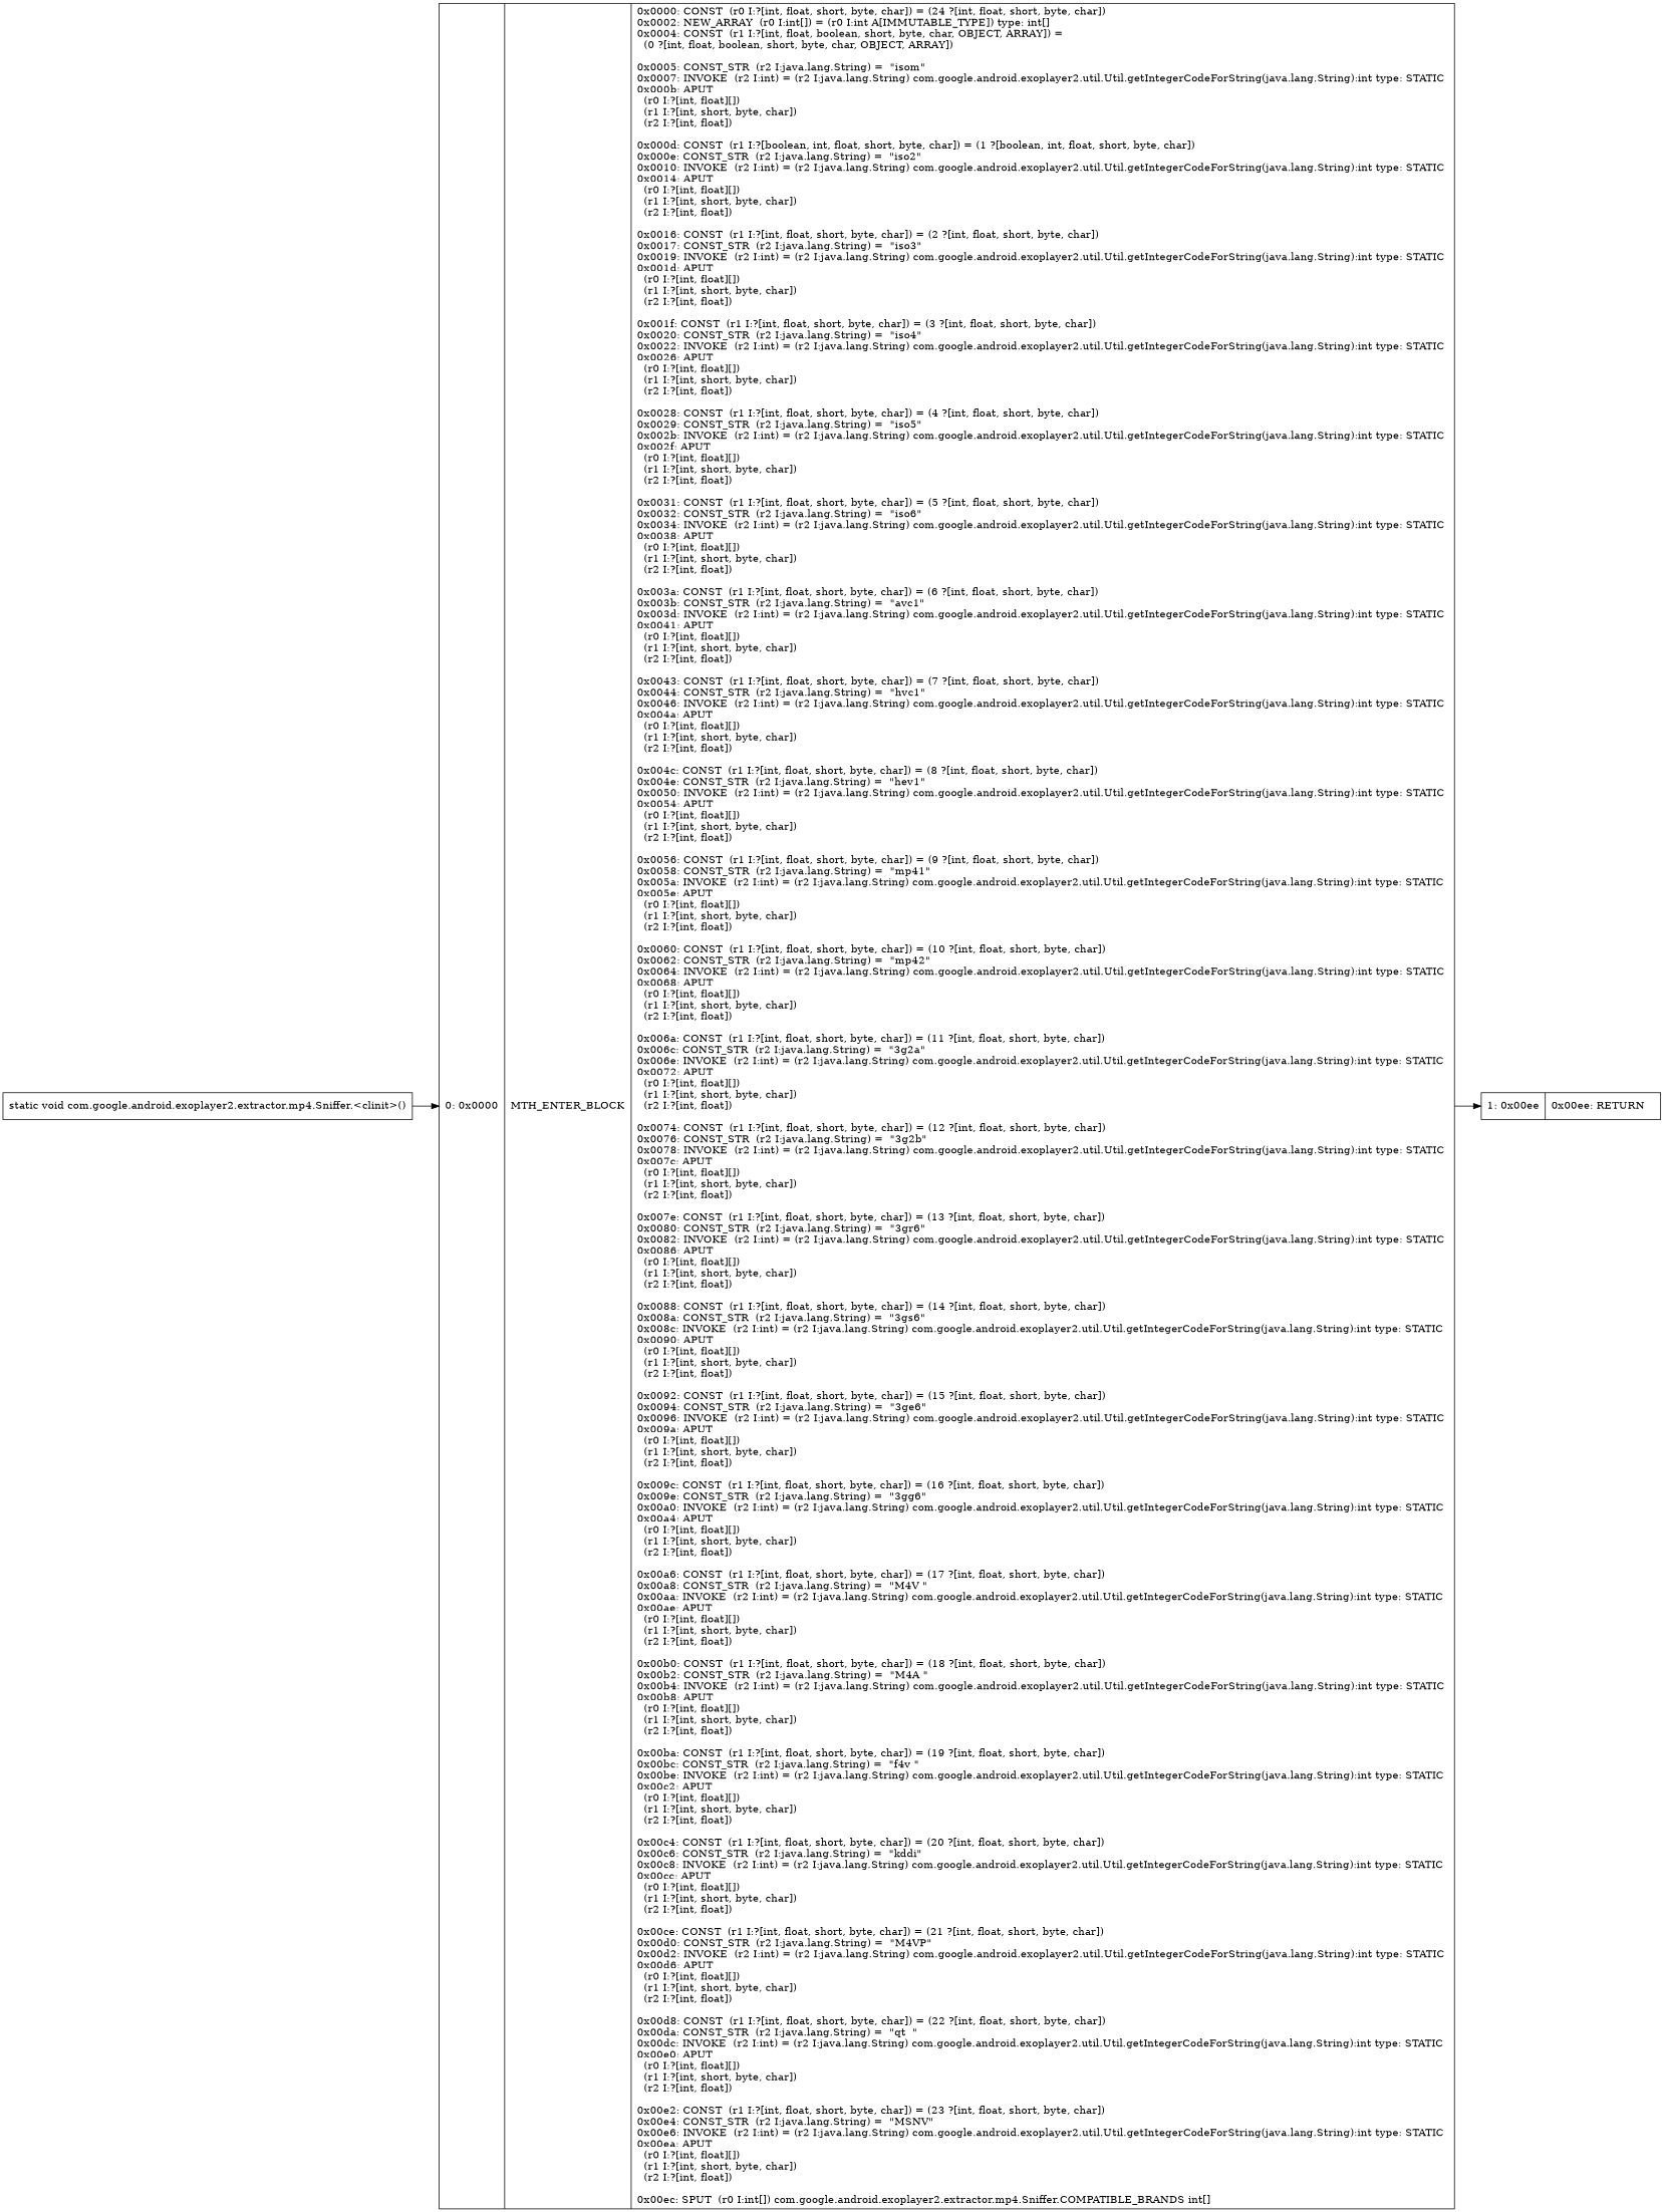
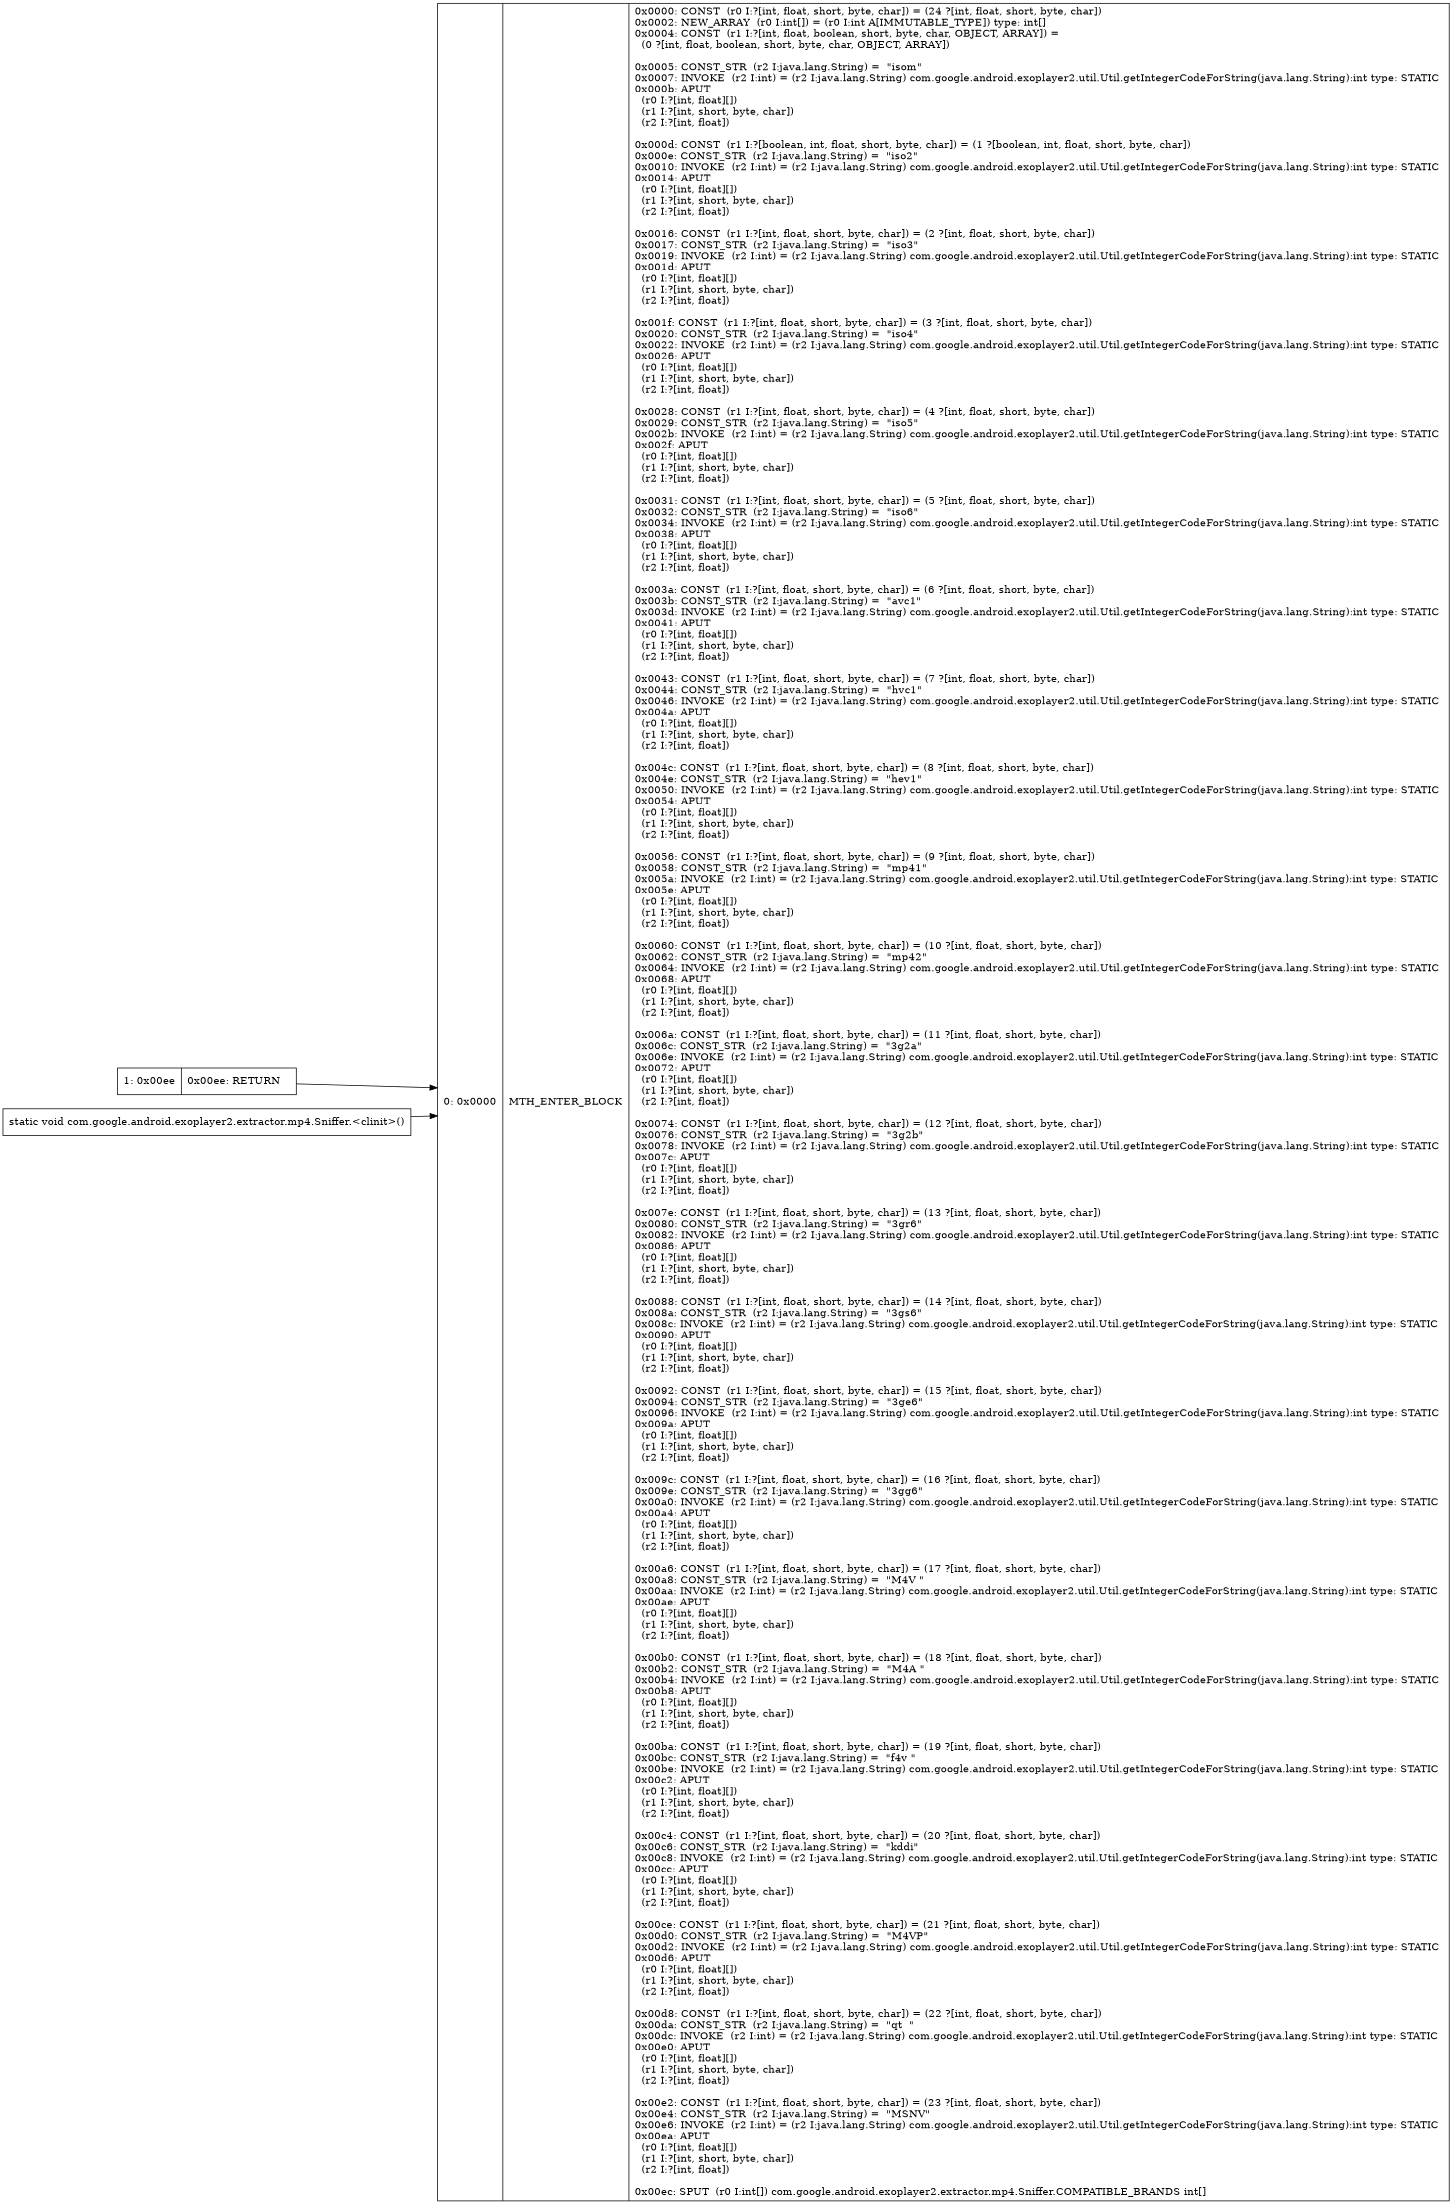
  digraph {
    rankdir=LR
    node [shape=record]
    n1 [label="{0\:\ 0x0000|MTH_ENTER_BLOCK\l|0x0000: CONST  (r0 I:?[int, float, short, byte, char]) = (24 ?[int, float, short, byte, char]) \l0x0002: NEW_ARRAY  (r0 I:int[]) = (r0 I:int A[IMMUTABLE_TYPE]) type: int[] \l0x0004: CONST  (r1 I:?[int, float, boolean, short, byte, char, OBJECT, ARRAY]) = \l  (0 ?[int, float, boolean, short, byte, char, OBJECT, ARRAY])\l \l0x0005: CONST_STR  (r2 I:java.lang.String) =  \"isom\" \l0x0007: INVOKE  (r2 I:int) = (r2 I:java.lang.String) com.google.android.exoplayer2.util.Util.getIntegerCodeForString(java.lang.String):int type: STATIC \l0x000b: APUT  \l  (r0 I:?[int, float][])\l  (r1 I:?[int, short, byte, char])\l  (r2 I:?[int, float])\l \l0x000d: CONST  (r1 I:?[boolean, int, float, short, byte, char]) = (1 ?[boolean, int, float, short, byte, char]) \l0x000e: CONST_STR  (r2 I:java.lang.String) =  \"iso2\" \l0x0010: INVOKE  (r2 I:int) = (r2 I:java.lang.String) com.google.android.exoplayer2.util.Util.getIntegerCodeForString(java.lang.String):int type: STATIC \l0x0014: APUT  \l  (r0 I:?[int, float][])\l  (r1 I:?[int, short, byte, char])\l  (r2 I:?[int, float])\l \l0x0016: CONST  (r1 I:?[int, float, short, byte, char]) = (2 ?[int, float, short, byte, char]) \l0x0017: CONST_STR  (r2 I:java.lang.String) =  \"iso3\" \l0x0019: INVOKE  (r2 I:int) = (r2 I:java.lang.String) com.google.android.exoplayer2.util.Util.getIntegerCodeForString(java.lang.String):int type: STATIC \l0x001d: APUT  \l  (r0 I:?[int, float][])\l  (r1 I:?[int, short, byte, char])\l  (r2 I:?[int, float])\l \l0x001f: CONST  (r1 I:?[int, float, short, byte, char]) = (3 ?[int, float, short, byte, char]) \l0x0020: CONST_STR  (r2 I:java.lang.String) =  \"iso4\" \l0x0022: INVOKE  (r2 I:int) = (r2 I:java.lang.String) com.google.android.exoplayer2.util.Util.getIntegerCodeForString(java.lang.String):int type: STATIC \l0x0026: APUT  \l  (r0 I:?[int, float][])\l  (r1 I:?[int, short, byte, char])\l  (r2 I:?[int, float])\l \l0x0028: CONST  (r1 I:?[int, float, short, byte, char]) = (4 ?[int, float, short, byte, char]) \l0x0029: CONST_STR  (r2 I:java.lang.String) =  \"iso5\" \l0x002b: INVOKE  (r2 I:int) = (r2 I:java.lang.String) com.google.android.exoplayer2.util.Util.getIntegerCodeForString(java.lang.String):int type: STATIC \l0x002f: APUT  \l  (r0 I:?[int, float][])\l  (r1 I:?[int, short, byte, char])\l  (r2 I:?[int, float])\l \l0x0031: CONST  (r1 I:?[int, float, short, byte, char]) = (5 ?[int, float, short, byte, char]) \l0x0032: CONST_STR  (r2 I:java.lang.String) =  \"iso6\" \l0x0034: INVOKE  (r2 I:int) = (r2 I:java.lang.String) com.google.android.exoplayer2.util.Util.getIntegerCodeForString(java.lang.String):int type: STATIC \l0x0038: APUT  \l  (r0 I:?[int, float][])\l  (r1 I:?[int, short, byte, char])\l  (r2 I:?[int, float])\l \l0x003a: CONST  (r1 I:?[int, float, short, byte, char]) = (6 ?[int, float, short, byte, char]) \l0x003b: CONST_STR  (r2 I:java.lang.String) =  \"avc1\" \l0x003d: INVOKE  (r2 I:int) = (r2 I:java.lang.String) com.google.android.exoplayer2.util.Util.getIntegerCodeForString(java.lang.String):int type: STATIC \l0x0041: APUT  \l  (r0 I:?[int, float][])\l  (r1 I:?[int, short, byte, char])\l  (r2 I:?[int, float])\l \l0x0043: CONST  (r1 I:?[int, float, short, byte, char]) = (7 ?[int, float, short, byte, char]) \l0x0044: CONST_STR  (r2 I:java.lang.String) =  \"hvc1\" \l0x0046: INVOKE  (r2 I:int) = (r2 I:java.lang.String) com.google.android.exoplayer2.util.Util.getIntegerCodeForString(java.lang.String):int type: STATIC \l0x004a: APUT  \l  (r0 I:?[int, float][])\l  (r1 I:?[int, short, byte, char])\l  (r2 I:?[int, float])\l \l0x004c: CONST  (r1 I:?[int, float, short, byte, char]) = (8 ?[int, float, short, byte, char]) \l0x004e: CONST_STR  (r2 I:java.lang.String) =  \"hev1\" \l0x0050: INVOKE  (r2 I:int) = (r2 I:java.lang.String) com.google.android.exoplayer2.util.Util.getIntegerCodeForString(java.lang.String):int type: STATIC \l0x0054: APUT  \l  (r0 I:?[int, float][])\l  (r1 I:?[int, short, byte, char])\l  (r2 I:?[int, float])\l \l0x0056: CONST  (r1 I:?[int, float, short, byte, char]) = (9 ?[int, float, short, byte, char]) \l0x0058: CONST_STR  (r2 I:java.lang.String) =  \"mp41\" \l0x005a: INVOKE  (r2 I:int) = (r2 I:java.lang.String) com.google.android.exoplayer2.util.Util.getIntegerCodeForString(java.lang.String):int type: STATIC \l0x005e: APUT  \l  (r0 I:?[int, float][])\l  (r1 I:?[int, short, byte, char])\l  (r2 I:?[int, float])\l \l0x0060: CONST  (r1 I:?[int, float, short, byte, char]) = (10 ?[int, float, short, byte, char]) \l0x0062: CONST_STR  (r2 I:java.lang.String) =  \"mp42\" \l0x0064: INVOKE  (r2 I:int) = (r2 I:java.lang.String) com.google.android.exoplayer2.util.Util.getIntegerCodeForString(java.lang.String):int type: STATIC \l0x0068: APUT  \l  (r0 I:?[int, float][])\l  (r1 I:?[int, short, byte, char])\l  (r2 I:?[int, float])\l \l0x006a: CONST  (r1 I:?[int, float, short, byte, char]) = (11 ?[int, float, short, byte, char]) \l0x006c: CONST_STR  (r2 I:java.lang.String) =  \"3g2a\" \l0x006e: INVOKE  (r2 I:int) = (r2 I:java.lang.String) com.google.android.exoplayer2.util.Util.getIntegerCodeForString(java.lang.String):int type: STATIC \l0x0072: APUT  \l  (r0 I:?[int, float][])\l  (r1 I:?[int, short, byte, char])\l  (r2 I:?[int, float])\l \l0x0074: CONST  (r1 I:?[int, float, short, byte, char]) = (12 ?[int, float, short, byte, char]) \l0x0076: CONST_STR  (r2 I:java.lang.String) =  \"3g2b\" \l0x0078: INVOKE  (r2 I:int) = (r2 I:java.lang.String) com.google.android.exoplayer2.util.Util.getIntegerCodeForString(java.lang.String):int type: STATIC \l0x007c: APUT  \l  (r0 I:?[int, float][])\l  (r1 I:?[int, short, byte, char])\l  (r2 I:?[int, float])\l \l0x007e: CONST  (r1 I:?[int, float, short, byte, char]) = (13 ?[int, float, short, byte, char]) \l0x0080: CONST_STR  (r2 I:java.lang.String) =  \"3gr6\" \l0x0082: INVOKE  (r2 I:int) = (r2 I:java.lang.String) com.google.android.exoplayer2.util.Util.getIntegerCodeForString(java.lang.String):int type: STATIC \l0x0086: APUT  \l  (r0 I:?[int, float][])\l  (r1 I:?[int, short, byte, char])\l  (r2 I:?[int, float])\l \l0x0088: CONST  (r1 I:?[int, float, short, byte, char]) = (14 ?[int, float, short, byte, char]) \l0x008a: CONST_STR  (r2 I:java.lang.String) =  \"3gs6\" \l0x008c: INVOKE  (r2 I:int) = (r2 I:java.lang.String) com.google.android.exoplayer2.util.Util.getIntegerCodeForString(java.lang.String):int type: STATIC \l0x0090: APUT  \l  (r0 I:?[int, float][])\l  (r1 I:?[int, short, byte, char])\l  (r2 I:?[int, float])\l \l0x0092: CONST  (r1 I:?[int, float, short, byte, char]) = (15 ?[int, float, short, byte, char]) \l0x0094: CONST_STR  (r2 I:java.lang.String) =  \"3ge6\" \l0x0096: INVOKE  (r2 I:int) = (r2 I:java.lang.String) com.google.android.exoplayer2.util.Util.getIntegerCodeForString(java.lang.String):int type: STATIC \l0x009a: APUT  \l  (r0 I:?[int, float][])\l  (r1 I:?[int, short, byte, char])\l  (r2 I:?[int, float])\l \l0x009c: CONST  (r1 I:?[int, float, short, byte, char]) = (16 ?[int, float, short, byte, char]) \l0x009e: CONST_STR  (r2 I:java.lang.String) =  \"3gg6\" \l0x00a0: INVOKE  (r2 I:int) = (r2 I:java.lang.String) com.google.android.exoplayer2.util.Util.getIntegerCodeForString(java.lang.String):int type: STATIC \l0x00a4: APUT  \l  (r0 I:?[int, float][])\l  (r1 I:?[int, short, byte, char])\l  (r2 I:?[int, float])\l \l0x00a6: CONST  (r1 I:?[int, float, short, byte, char]) = (17 ?[int, float, short, byte, char]) \l0x00a8: CONST_STR  (r2 I:java.lang.String) =  \"M4V \" \l0x00aa: INVOKE  (r2 I:int) = (r2 I:java.lang.String) com.google.android.exoplayer2.util.Util.getIntegerCodeForString(java.lang.String):int type: STATIC \l0x00ae: APUT  \l  (r0 I:?[int, float][])\l  (r1 I:?[int, short, byte, char])\l  (r2 I:?[int, float])\l \l0x00b0: CONST  (r1 I:?[int, float, short, byte, char]) = (18 ?[int, float, short, byte, char]) \l0x00b2: CONST_STR  (r2 I:java.lang.String) =  \"M4A \" \l0x00b4: INVOKE  (r2 I:int) = (r2 I:java.lang.String) com.google.android.exoplayer2.util.Util.getIntegerCodeForString(java.lang.String):int type: STATIC \l0x00b8: APUT  \l  (r0 I:?[int, float][])\l  (r1 I:?[int, short, byte, char])\l  (r2 I:?[int, float])\l \l0x00ba: CONST  (r1 I:?[int, float, short, byte, char]) = (19 ?[int, float, short, byte, char]) \l0x00bc: CONST_STR  (r2 I:java.lang.String) =  \"f4v \" \l0x00be: INVOKE  (r2 I:int) = (r2 I:java.lang.String) com.google.android.exoplayer2.util.Util.getIntegerCodeForString(java.lang.String):int type: STATIC \l0x00c2: APUT  \l  (r0 I:?[int, float][])\l  (r1 I:?[int, short, byte, char])\l  (r2 I:?[int, float])\l \l0x00c4: CONST  (r1 I:?[int, float, short, byte, char]) = (20 ?[int, float, short, byte, char]) \l0x00c6: CONST_STR  (r2 I:java.lang.String) =  \"kddi\" \l0x00c8: INVOKE  (r2 I:int) = (r2 I:java.lang.String) com.google.android.exoplayer2.util.Util.getIntegerCodeForString(java.lang.String):int type: STATIC \l0x00cc: APUT  \l  (r0 I:?[int, float][])\l  (r1 I:?[int, short, byte, char])\l  (r2 I:?[int, float])\l \l0x00ce: CONST  (r1 I:?[int, float, short, byte, char]) = (21 ?[int, float, short, byte, char]) \l0x00d0: CONST_STR  (r2 I:java.lang.String) =  \"M4VP\" \l0x00d2: INVOKE  (r2 I:int) = (r2 I:java.lang.String) com.google.android.exoplayer2.util.Util.getIntegerCodeForString(java.lang.String):int type: STATIC \l0x00d6: APUT  \l  (r0 I:?[int, float][])\l  (r1 I:?[int, short, byte, char])\l  (r2 I:?[int, float])\l \l0x00d8: CONST  (r1 I:?[int, float, short, byte, char]) = (22 ?[int, float, short, byte, char]) \l0x00da: CONST_STR  (r2 I:java.lang.String) =  \"qt  \" \l0x00dc: INVOKE  (r2 I:int) = (r2 I:java.lang.String) com.google.android.exoplayer2.util.Util.getIntegerCodeForString(java.lang.String):int type: STATIC \l0x00e0: APUT  \l  (r0 I:?[int, float][])\l  (r1 I:?[int, short, byte, char])\l  (r2 I:?[int, float])\l \l0x00e2: CONST  (r1 I:?[int, float, short, byte, char]) = (23 ?[int, float, short, byte, char]) \l0x00e4: CONST_STR  (r2 I:java.lang.String) =  \"MSNV\" \l0x00e6: INVOKE  (r2 I:int) = (r2 I:java.lang.String) com.google.android.exoplayer2.util.Util.getIntegerCodeForString(java.lang.String):int type: STATIC \l0x00ea: APUT  \l  (r0 I:?[int, float][])\l  (r1 I:?[int, short, byte, char])\l  (r2 I:?[int, float])\l \l0x00ec: SPUT  (r0 I:int[]) com.google.android.exoplayer2.extractor.mp4.Sniffer.COMPATIBLE_BRANDS int[] \l}"]
    n2 [label="{1\:\ 0x00ee|0x00ee: RETURN   \l}"]
    n3 [label="{static void com.google.android.exoplayer2.extractor.mp4.Sniffer.\<clinit\>() }"]
-   n1 -> n2
+   n2 -> n1
    n3 -> n1
  }
